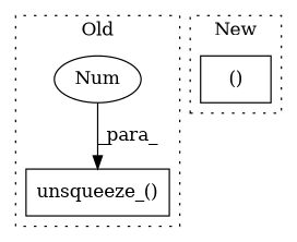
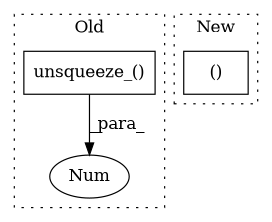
  digraph {
    node [shape=box]
    n1 [a=75 l="22,1" label="unsqueeze_()" s="4951,4974"]
    n2 [a=76 l=1 label=Num s=4973 shape=ellipse]
    n3 [a=54 l=7 label="()" s=3940]
    subgraph cluster_1 {
      label=Old
      style=dotted
      n1
      n2
    }
    subgraph cluster_2 {
      label=New
      style=dotted
      n3
    }
-   n2 -> n1 [label=_para_]
+   n1 -> n2 [label=_para_]
  }
